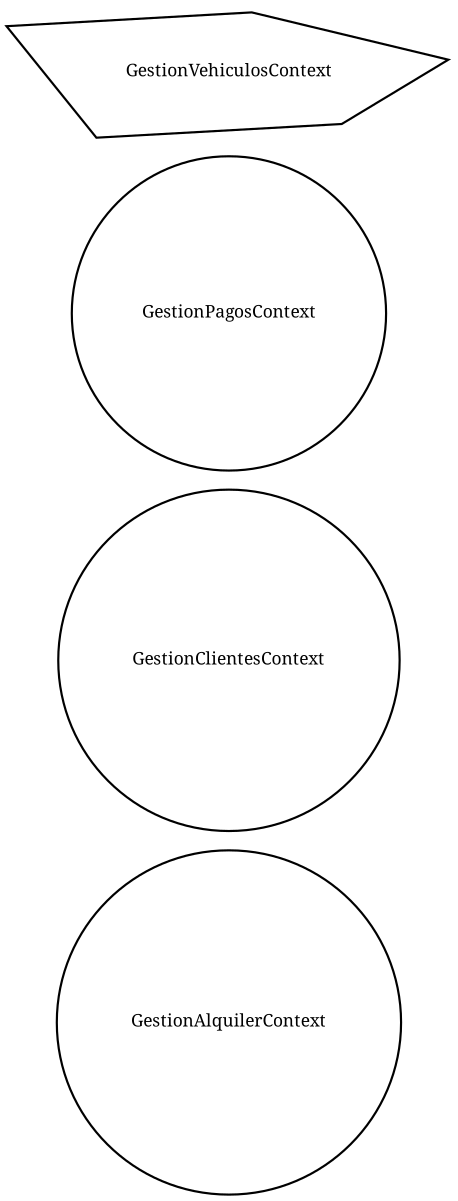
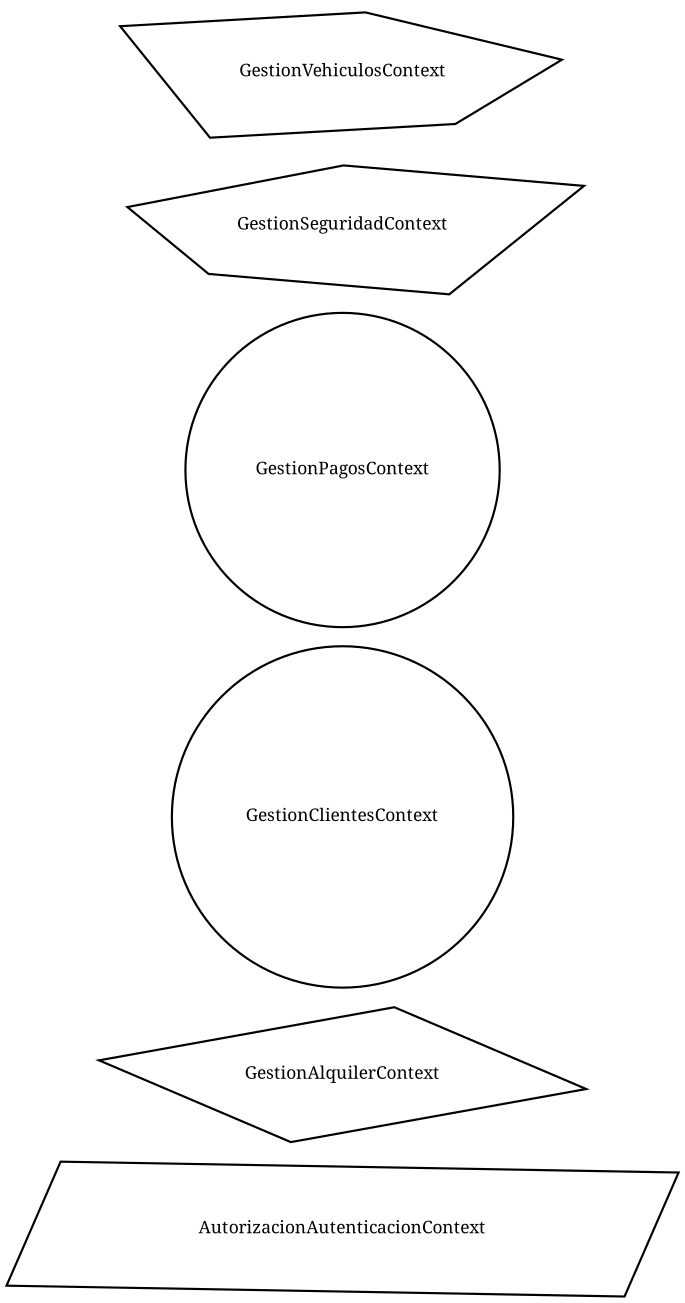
  digraph {
    rankdir=LR
    fontname="Noto Serif"
    node [fontname="Noto Serif" fontsize=16 margin=0.3 shape=box style=bold]
-   n2 [label="GestionAlquilerContext\n" orientation=303 shape=circle]
+   n1 [label="AutorizacionAutenticacionContext\n" orientation=265]
+   n2 [label="GestionAlquilerContext\n" orientation=303]
    n3 [label="GestionClientesContext\n" orientation=146 shape=circle]
    n4 [label="GestionPagosContext\n" orientation=284 shape=circle]
+   n5 [label="GestionSeguridadContext\n" orientation=72 shape=house]
    n6 [label="GestionVehiculosContext\n" orientation=282 shape=house]
  }
